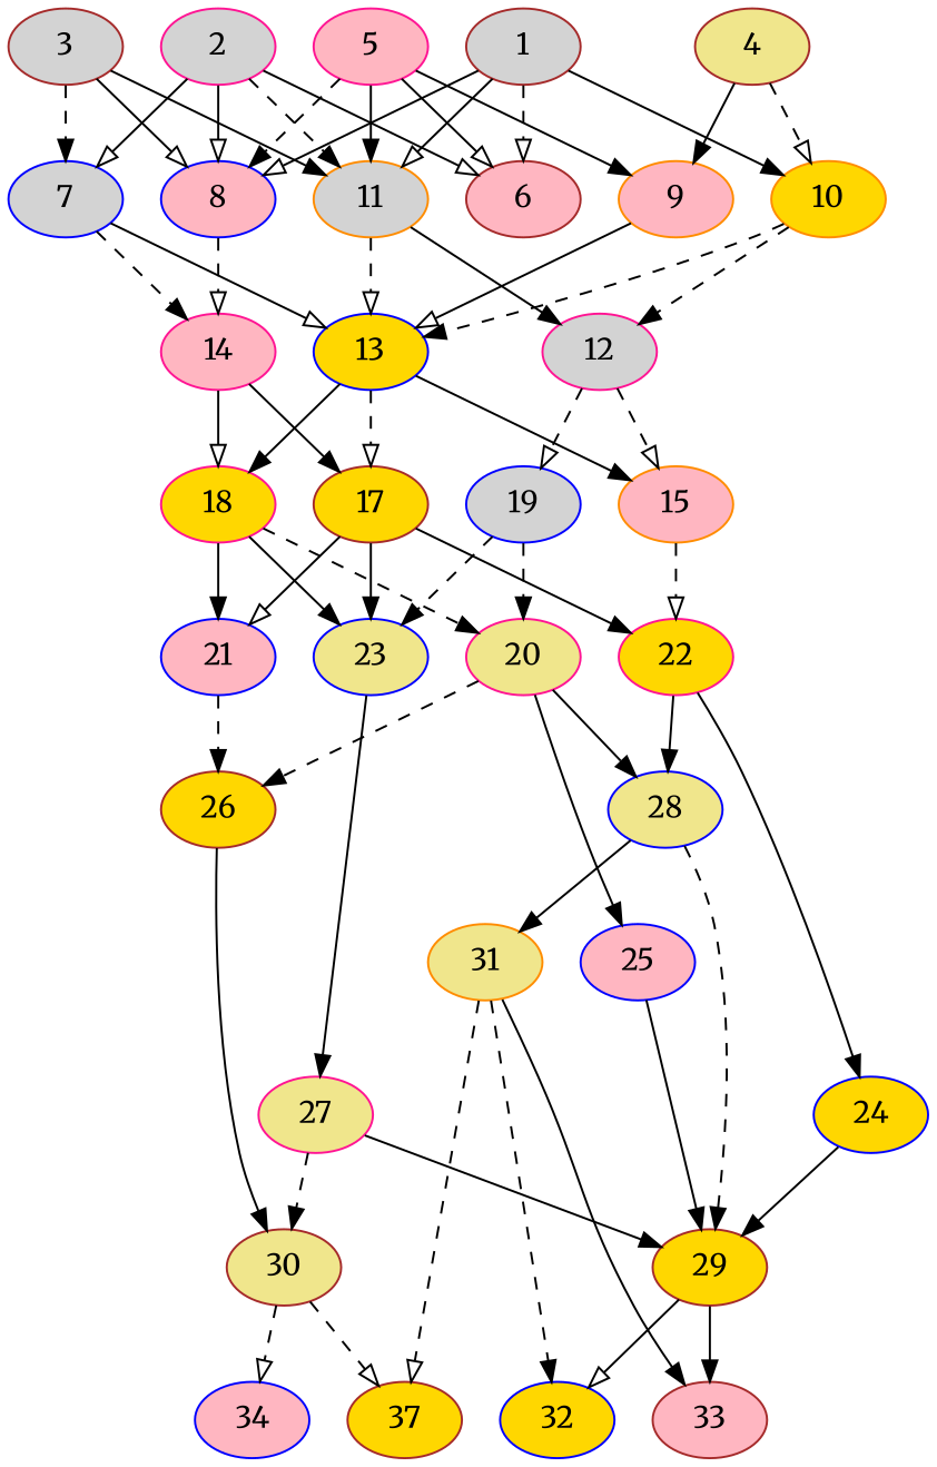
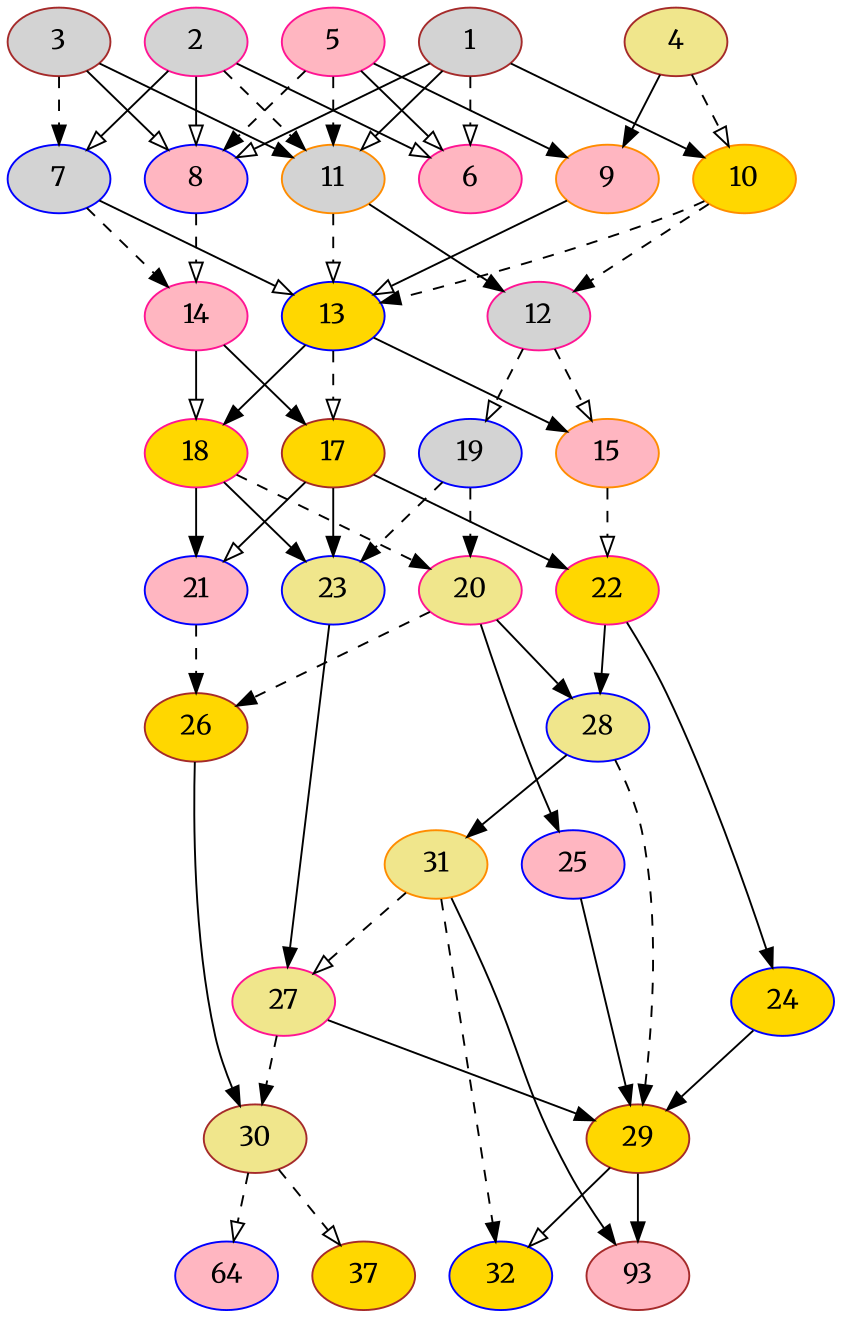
  digraph {
    fontname=Merriweather
    node [alpha=0.09 color=blue expect_size=29219840 fillcolor=lightpink fontname=Merriweather style=filled]
    edge [arrowhead=normal fontname=Merriweather style=solid]
    1 [alpha=0.02 color=brown expect_size=29978624 fillcolor=lightgrey]
-   6 [alpha=0.12 color=brown expect_size=34801664]
+   6 [alpha=0.12 color=deeppink expect_size=34801664]
    8 [alpha=0.14]
    10 [color=darkorange expect_size=45716480 fillcolor=gold]
    11 [color=darkorange expect_size=25078784 fillcolor=lightgrey]
    14 [alpha=0.14 color=deeppink expect_size=10528768]
    13 [alpha=0.19 expect_size=37345280 fillcolor=gold]
    12 [alpha=0.06 color=deeppink expect_size=29470720 fillcolor=lightgrey]
    17 [alpha=0.13 color=brown expect_size=22250496 fillcolor=gold]
    18 [alpha=0.03 color=deeppink expect_size=22460416 fillcolor=gold]
    15 [alpha=0.17 color=darkorange expect_size=15889408]
    19 [alpha=0.13 expect_size=7803904 fillcolor=lightgrey]
    2 [alpha=0.03 color=deeppink expect_size=29574144 fillcolor=lightgrey]
    7 [alpha=0.00 expect_size=9990144 fillcolor=lightgrey]
    3 [color=brown expect_size=28306432 fillcolor=lightgrey]
    4 [alpha=0.02 color=brown expect_size=13752320 fillcolor=khaki]
    9 [color=darkorange expect_size=23135232]
    5 [alpha=0.11 color=deeppink expect_size=5596160]
    22 [alpha=0.10 color=deeppink expect_size=25777152 fillcolor=gold]
    23 [alpha=0.02 expect_size=39725056 fillcolor=khaki]
    21 [alpha=0.07 expect_size=51405824]
    20 [alpha=0.15 color=deeppink fillcolor=khaki]
    28 [alpha=0.15 expect_size=33675264 fillcolor=khaki]
    24 [alpha=0.18 expect_size=37580800 fillcolor=gold]
    27 [alpha=0.14 color=deeppink expect_size=49269760 fillcolor=khaki]
    26 [alpha=0.03 color=brown expect_size=15540224 fillcolor=gold]
    25 [alpha=0.14 expect_size=22265856]
    29 [alpha=0.03 color=brown expect_size=40945664 fillcolor=gold]
    31 [alpha=0.02 color=darkorange expect_size=13960192 fillcolor=khaki]
    30 [alpha=0.08 color=brown expect_size=25358336 fillcolor=khaki]
    32 [alpha=0.07 expect_size=31488000 fillcolor=gold]
-   33 [alpha=0.04 color=brown expect_size=7902208]
-   34 [alpha=0.05 expect_size=13452288]
+   33 [alpha=0.04 color=brown expect_size=7902208 label=93]
+   34 [alpha=0.05 expect_size=13452288 label=64]
    n34 [color=brown expect_size=9461760 fillcolor=gold label=37]
    1 -> 6 [arrowhead=onormal style=dashed]
    1 -> 8 [arrowhead=onormal]
    1 -> 10
    1 -> 11 [arrowhead=onormal]
    8 -> 14 [arrowhead=onormal style=dashed]
    10 -> 13 [style=dashed]
    10 -> 12 [style=dashed]
    11 -> 13 [arrowhead=onormal style=dashed]
    11 -> 12
    14 -> 17
    14 -> 18 [arrowhead=onormal]
    13 -> 17 [arrowhead=onormal style=dashed]
    13 -> 18
    13 -> 15
    12 -> 15 [arrowhead=onormal style=dashed]
    12 -> 19 [arrowhead=onormal style=dashed]
    17 -> 22
    17 -> 23
    17 -> 21 [arrowhead=onormal]
    18 -> 23
    18 -> 21
    18 -> 20 [style=dashed]
    15 -> 22 [arrowhead=onormal style=dashed]
    19 -> 23 [style=dashed]
    19 -> 20 [style=dashed]
    2 -> 6 [arrowhead=onormal]
    2 -> 8 [arrowhead=onormal]
    2 -> 11 [style=dashed]
    2 -> 7 [arrowhead=onormal]
    7 -> 14 [style=dashed]
    7 -> 13 [arrowhead=onormal]
    3 -> 8 [arrowhead=onormal]
    3 -> 11
    3 -> 7 [style=dashed]
    4 -> 10 [arrowhead=onormal style=dashed]
    4 -> 9
    9 -> 13 [arrowhead=onormal]
    5 -> 6 [arrowhead=onormal]
    5 -> 8 [style=dashed]
-   5 -> 11
+   5 -> 11 [style=dashed]
    5 -> 9
    22 -> 28
    22 -> 24
    23 -> 27
    21 -> 26 [style=dashed]
    20 -> 28
    20 -> 26 [style=dashed]
    20 -> 25
    28 -> 29 [style=dashed]
    28 -> 31
    24 -> 29
    27 -> 29
    27 -> 30 [style=dashed]
    26 -> 30
    25 -> 29
    29 -> 32 [arrowhead=onormal]
    29 -> 33
    31 -> 32 [style=dashed]
    31 -> 33
-   31 -> n34 [arrowhead=onormal style=dashed]
+   31 -> 27 [arrowhead=onormal style=dashed]
    30 -> 34 [arrowhead=onormal style=dashed]
    30 -> n34 [arrowhead=onormal style=dashed]
  }
